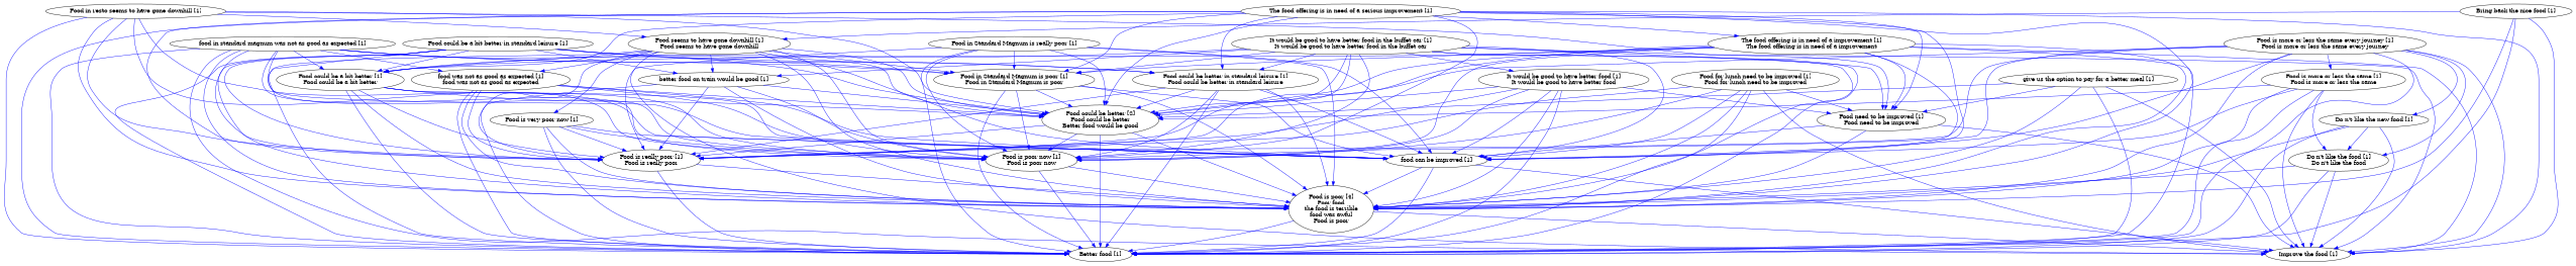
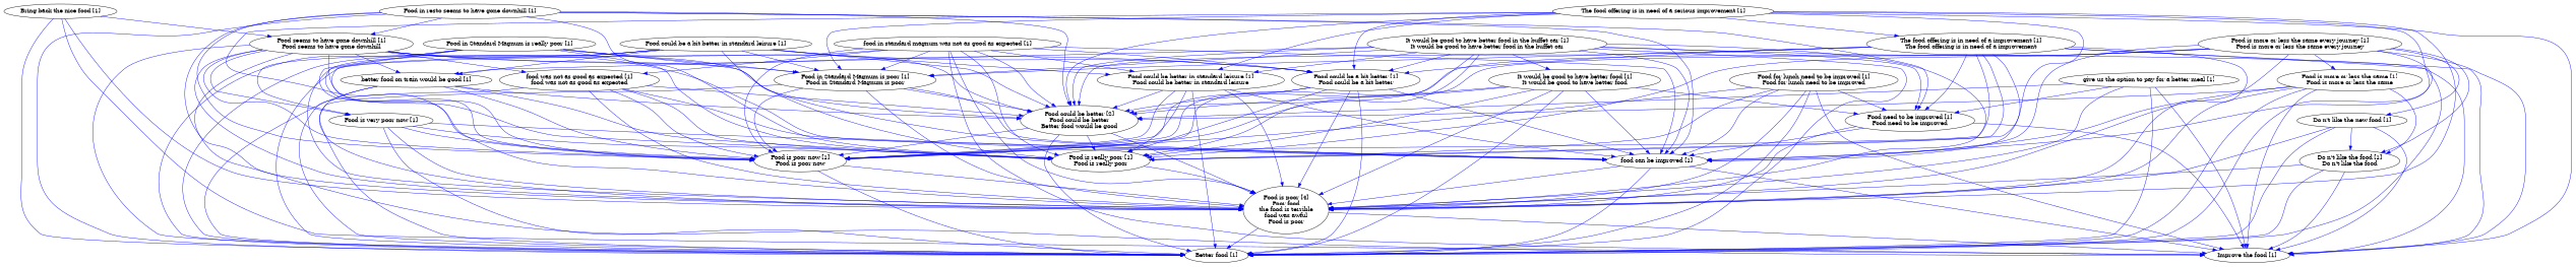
  digraph {
    edge [color=blue]
    "Food is poor [4]\nPoor food\nthe food is terrible\nfood was awful\nFood is poor"
    "Better food [1]"
    "Improve the food [1]"
    "Food could be better [2]\nFood could be better\nBetter food would be good"
    "Food is really poor [1]\nFood is really poor"
    "Food is poor now [1]\nFood is poor now"
    "Bring back the nice food [1]"
    "Food seems to have gone downhill [1]\nFood seems to have gone downhill"
    "Food could be a bit better [1]\nFood could be a bit better"
    "Food in Standard Magnum is poor [1]\nFood in Standard Magnum is poor"
    "better food on train would be good [1]"
    "food can be improved [1]"
    "Food is very poor now [1]"
    "food was not as good as expected [1]\nfood was not as good as expected"
    "Do n't like the new food [1]"
    "Do n't like the food [1]\nDo n't like the food"
    "Food could be a bit better in standard leisure [1]"
    "Food could be better in standard leisure [1]\nFood could be better in standard leisure"
    "Food for lunch need to be improved [1]\nFood for lunch need to be improved"
    "Food need to be improved [1]\nFood need to be improved"
    "Food in Standard Magnum is really poor [1]"
    "Food in resto seems to have gone downhill [1]"
    "Food is more or less the same every journey [1]\nFood is more or less the same every journey"
    "Food is more or less the same [1]\nFood is more or less the same"
    "It would be good to have better food in the buffet car [1]\nIt would be good to have better food in the buffet car"
    "It would be good to have better food [1]\nIt would be good to have better food"
    "The food offering is in need of a serious improvement [1]"
    "The food offering is in need of a improvement [1]\nThe food offering is in need of a improvement"
    "food in standard magnum was not as good as expected [1]"
    "give us the option to pay for a better meal [1]"
    "Food is poor [4]\nPoor food\nthe food is terrible\nfood was awful\nFood is poor" -> "Better food [1]"
    "Food is poor [4]\nPoor food\nthe food is terrible\nfood was awful\nFood is poor" -> "Improve the food [1]"
    "Food could be better [2]\nFood could be better\nBetter food would be good" -> "Food is poor [4]\nPoor food\nthe food is terrible\nfood was awful\nFood is poor"
    "Food could be better [2]\nFood could be better\nBetter food would be good" -> "Better food [1]"
    "Food could be better [2]\nFood could be better\nBetter food would be good" -> "Food is really poor [1]\nFood is really poor"
    "Food could be better [2]\nFood could be better\nBetter food would be good" -> "Food is poor now [1]\nFood is poor now"
    "Food is really poor [1]\nFood is really poor" -> "Food is poor [4]\nPoor food\nthe food is terrible\nfood was awful\nFood is poor"
-   "Food is really poor [1]\nFood is really poor" -> "Better food [1]"
    "Food is poor now [1]\nFood is poor now" -> "Food is poor [4]\nPoor food\nthe food is terrible\nfood was awful\nFood is poor"
    "Food is poor now [1]\nFood is poor now" -> "Better food [1]"
    "Bring back the nice food [1]" -> "Food is poor [4]\nPoor food\nthe food is terrible\nfood was awful\nFood is poor"
    "Bring back the nice food [1]" -> "Better food [1]"
    "Bring back the nice food [1]" -> "Improve the food [1]"
    "Bring back the nice food [1]" -> "Food seems to have gone downhill [1]\nFood seems to have gone downhill"
    "Food seems to have gone downhill [1]\nFood seems to have gone downhill" -> "Food is poor [4]\nPoor food\nthe food is terrible\nfood was awful\nFood is poor"
    "Food seems to have gone downhill [1]\nFood seems to have gone downhill" -> "Better food [1]"
    "Food seems to have gone downhill [1]\nFood seems to have gone downhill" -> "Improve the food [1]"
    "Food seems to have gone downhill [1]\nFood seems to have gone downhill" -> "Food could be better [2]\nFood could be better\nBetter food would be good"
    "Food seems to have gone downhill [1]\nFood seems to have gone downhill" -> "Food is really poor [1]\nFood is really poor"
    "Food seems to have gone downhill [1]\nFood seems to have gone downhill" -> "Food is poor now [1]\nFood is poor now"
    "Food seems to have gone downhill [1]\nFood seems to have gone downhill" -> "Food could be a bit better [1]\nFood could be a bit better"
    "Food seems to have gone downhill [1]\nFood seems to have gone downhill" -> "Food in Standard Magnum is poor [1]\nFood in Standard Magnum is poor"
    "Food seems to have gone downhill [1]\nFood seems to have gone downhill" -> "better food on train would be good [1]"
    "Food seems to have gone downhill [1]\nFood seems to have gone downhill" -> "food can be improved [1]"
    "Food seems to have gone downhill [1]\nFood seems to have gone downhill" -> "Food is very poor now [1]"
    "Food seems to have gone downhill [1]\nFood seems to have gone downhill" -> "food was not as good as expected [1]\nfood was not as good as expected"
    "Food could be a bit better [1]\nFood could be a bit better" -> "Food is poor [4]\nPoor food\nthe food is terrible\nfood was awful\nFood is poor"
    "Food could be a bit better [1]\nFood could be a bit better" -> "Better food [1]"
    "Food could be a bit better [1]\nFood could be a bit better" -> "Food could be better [2]\nFood could be better\nBetter food would be good"
    "Food could be a bit better [1]\nFood could be a bit better" -> "Food is really poor [1]\nFood is really poor"
    "Food could be a bit better [1]\nFood could be a bit better" -> "Food is poor now [1]\nFood is poor now"
    "Food could be a bit better [1]\nFood could be a bit better" -> "food can be improved [1]"
    "Food in Standard Magnum is poor [1]\nFood in Standard Magnum is poor" -> "Food is poor [4]\nPoor food\nthe food is terrible\nfood was awful\nFood is poor"
    "Food in Standard Magnum is poor [1]\nFood in Standard Magnum is poor" -> "Better food [1]"
    "Food in Standard Magnum is poor [1]\nFood in Standard Magnum is poor" -> "Food could be better [2]\nFood could be better\nBetter food would be good"
    "Food in Standard Magnum is poor [1]\nFood in Standard Magnum is poor" -> "Food is poor now [1]\nFood is poor now"
    "Food in Standard Magnum is poor [1]\nFood in Standard Magnum is poor" -> "food can be improved [1]"
    "better food on train would be good [1]" -> "Food is poor [4]\nPoor food\nthe food is terrible\nfood was awful\nFood is poor"
    "better food on train would be good [1]" -> "Better food [1]"
    "better food on train would be good [1]" -> "Food could be better [2]\nFood could be better\nBetter food would be good"
    "better food on train would be good [1]" -> "Food is really poor [1]\nFood is really poor"
    "better food on train would be good [1]" -> "Food is poor now [1]\nFood is poor now"
    "food can be improved [1]" -> "Food is poor [4]\nPoor food\nthe food is terrible\nfood was awful\nFood is poor"
    "food can be improved [1]" -> "Better food [1]"
    "food can be improved [1]" -> "Improve the food [1]"
    "Food is very poor now [1]" -> "Food is poor [4]\nPoor food\nthe food is terrible\nfood was awful\nFood is poor"
    "Food is very poor now [1]" -> "Better food [1]"
    "Food is very poor now [1]" -> "Food is really poor [1]\nFood is really poor"
    "Food is very poor now [1]" -> "Food is poor now [1]\nFood is poor now"
    "Food is very poor now [1]" -> "food can be improved [1]"
    "food was not as good as expected [1]\nfood was not as good as expected" -> "Food is poor [4]\nPoor food\nthe food is terrible\nfood was awful\nFood is poor"
    "food was not as good as expected [1]\nfood was not as good as expected" -> "Better food [1]"
    "food was not as good as expected [1]\nfood was not as good as expected" -> "Food could be better [2]\nFood could be better\nBetter food would be good"
    "food was not as good as expected [1]\nfood was not as good as expected" -> "Food is really poor [1]\nFood is really poor"
    "food was not as good as expected [1]\nfood was not as good as expected" -> "Food is poor now [1]\nFood is poor now"
    "food was not as good as expected [1]\nfood was not as good as expected" -> "food can be improved [1]"
    "Do n't like the new food [1]" -> "Food is poor [4]\nPoor food\nthe food is terrible\nfood was awful\nFood is poor"
    "Do n't like the new food [1]" -> "Better food [1]"
    "Do n't like the new food [1]" -> "Improve the food [1]"
    "Do n't like the new food [1]" -> "Do n't like the food [1]\nDo n't like the food"
    "Do n't like the food [1]\nDo n't like the food" -> "Food is poor [4]\nPoor food\nthe food is terrible\nfood was awful\nFood is poor"
    "Do n't like the food [1]\nDo n't like the food" -> "Better food [1]"
    "Do n't like the food [1]\nDo n't like the food" -> "Improve the food [1]"
    "Food could be a bit better in standard leisure [1]" -> "Food is poor [4]\nPoor food\nthe food is terrible\nfood was awful\nFood is poor"
    "Food could be a bit better in standard leisure [1]" -> "Better food [1]"
    "Food could be a bit better in standard leisure [1]" -> "Food could be better [2]\nFood could be better\nBetter food would be good"
    "Food could be a bit better in standard leisure [1]" -> "Food is really poor [1]\nFood is really poor"
    "Food could be a bit better in standard leisure [1]" -> "Food is poor now [1]\nFood is poor now"
    "Food could be a bit better in standard leisure [1]" -> "Food could be a bit better [1]\nFood could be a bit better"
    "Food could be a bit better in standard leisure [1]" -> "Food in Standard Magnum is poor [1]\nFood in Standard Magnum is poor"
    "Food could be a bit better in standard leisure [1]" -> "better food on train would be good [1]"
    "Food could be a bit better in standard leisure [1]" -> "Food could be better in standard leisure [1]\nFood could be better in standard leisure"
    "Food could be better in standard leisure [1]\nFood could be better in standard leisure" -> "Food is poor [4]\nPoor food\nthe food is terrible\nfood was awful\nFood is poor"
    "Food could be better in standard leisure [1]\nFood could be better in standard leisure" -> "Better food [1]"
    "Food could be better in standard leisure [1]\nFood could be better in standard leisure" -> "Food could be better [2]\nFood could be better\nBetter food would be good"
    "Food could be better in standard leisure [1]\nFood could be better in standard leisure" -> "Food is really poor [1]\nFood is really poor"
    "Food could be better in standard leisure [1]\nFood could be better in standard leisure" -> "Food is poor now [1]\nFood is poor now"
    "Food could be better in standard leisure [1]\nFood could be better in standard leisure" -> "food can be improved [1]"
    "Food for lunch need to be improved [1]\nFood for lunch need to be improved" -> "Food is poor [4]\nPoor food\nthe food is terrible\nfood was awful\nFood is poor"
    "Food for lunch need to be improved [1]\nFood for lunch need to be improved" -> "Better food [1]"
    "Food for lunch need to be improved [1]\nFood for lunch need to be improved" -> "Improve the food [1]"
    "Food for lunch need to be improved [1]\nFood for lunch need to be improved" -> "Food is really poor [1]\nFood is really poor"
    "Food for lunch need to be improved [1]\nFood for lunch need to be improved" -> "Food is poor now [1]\nFood is poor now"
    "Food for lunch need to be improved [1]\nFood for lunch need to be improved" -> "food can be improved [1]"
    "Food for lunch need to be improved [1]\nFood for lunch need to be improved" -> "Food need to be improved [1]\nFood need to be improved"
    "Food need to be improved [1]\nFood need to be improved" -> "Food is poor [4]\nPoor food\nthe food is terrible\nfood was awful\nFood is poor"
    "Food need to be improved [1]\nFood need to be improved" -> "Improve the food [1]"
    "Food need to be improved [1]\nFood need to be improved" -> "food can be improved [1]"
    "Food in Standard Magnum is really poor [1]" -> "Food is poor [4]\nPoor food\nthe food is terrible\nfood was awful\nFood is poor"
    "Food in Standard Magnum is really poor [1]" -> "Better food [1]"
    "Food in Standard Magnum is really poor [1]" -> "Food could be better [2]\nFood could be better\nBetter food would be good"
    "Food in Standard Magnum is really poor [1]" -> "Food is really poor [1]\nFood is really poor"
    "Food in Standard Magnum is really poor [1]" -> "Food is poor now [1]\nFood is poor now"
    "Food in Standard Magnum is really poor [1]" -> "Food in Standard Magnum is poor [1]\nFood in Standard Magnum is poor"
    "Food in Standard Magnum is really poor [1]" -> "food can be improved [1]"
+   "Food in Standard Magnum is really poor [1]" -> "Food is very poor now [1]"
    "Food in resto seems to have gone downhill [1]" -> "Food is poor [4]\nPoor food\nthe food is terrible\nfood was awful\nFood is poor"
    "Food in resto seems to have gone downhill [1]" -> "Better food [1]"
    "Food in resto seems to have gone downhill [1]" -> "Food could be better [2]\nFood could be better\nBetter food would be good"
    "Food in resto seems to have gone downhill [1]" -> "Food is really poor [1]\nFood is really poor"
    "Food in resto seems to have gone downhill [1]" -> "Food is poor now [1]\nFood is poor now"
    "Food in resto seems to have gone downhill [1]" -> "Food seems to have gone downhill [1]\nFood seems to have gone downhill"
    "Food in resto seems to have gone downhill [1]" -> "food can be improved [1]"
    "Food in resto seems to have gone downhill [1]" -> "Food need to be improved [1]\nFood need to be improved"
    "Food is more or less the same every journey [1]\nFood is more or less the same every journey" -> "Food is poor [4]\nPoor food\nthe food is terrible\nfood was awful\nFood is poor"
    "Food is more or less the same every journey [1]\nFood is more or less the same every journey" -> "Better food [1]"
    "Food is more or less the same every journey [1]\nFood is more or less the same every journey" -> "Improve the food [1]"
    "Food is more or less the same every journey [1]\nFood is more or less the same every journey" -> "Food could be better [2]\nFood could be better\nBetter food would be good"
    "Food is more or less the same every journey [1]\nFood is more or less the same every journey" -> "Food is really poor [1]\nFood is really poor"
    "Food is more or less the same every journey [1]\nFood is more or less the same every journey" -> "Food is poor now [1]\nFood is poor now"
    "Food is more or less the same every journey [1]\nFood is more or less the same every journey" -> "food can be improved [1]"
    "Food is more or less the same every journey [1]\nFood is more or less the same every journey" -> "Do n't like the new food [1]"
    "Food is more or less the same every journey [1]\nFood is more or less the same every journey" -> "Do n't like the food [1]\nDo n't like the food"
    "Food is more or less the same every journey [1]\nFood is more or less the same every journey" -> "Food is more or less the same [1]\nFood is more or less the same"
    "Food is more or less the same [1]\nFood is more or less the same" -> "Food is poor [4]\nPoor food\nthe food is terrible\nfood was awful\nFood is poor"
    "Food is more or less the same [1]\nFood is more or less the same" -> "Better food [1]"
    "Food is more or less the same [1]\nFood is more or less the same" -> "Improve the food [1]"
    "Food is more or less the same [1]\nFood is more or less the same" -> "Food could be better [2]\nFood could be better\nBetter food would be good"
    "Food is more or less the same [1]\nFood is more or less the same" -> "food can be improved [1]"
    "Food is more or less the same [1]\nFood is more or less the same" -> "Do n't like the food [1]\nDo n't like the food"
    "It would be good to have better food in the buffet car [1]\nIt would be good to have better food in the buffet car" -> "Food is poor [4]\nPoor food\nthe food is terrible\nfood was awful\nFood is poor"
    "It would be good to have better food in the buffet car [1]\nIt would be good to have better food in the buffet car" -> "Better food [1]"
    "It would be good to have better food in the buffet car [1]\nIt would be good to have better food in the buffet car" -> "Improve the food [1]"
    "It would be good to have better food in the buffet car [1]\nIt would be good to have better food in the buffet car" -> "Food could be better [2]\nFood could be better\nBetter food would be good"
    "It would be good to have better food in the buffet car [1]\nIt would be good to have better food in the buffet car" -> "Food is really poor [1]\nFood is really poor"
    "It would be good to have better food in the buffet car [1]\nIt would be good to have better food in the buffet car" -> "Food is poor now [1]\nFood is poor now"
    "It would be good to have better food in the buffet car [1]\nIt would be good to have better food in the buffet car" -> "Food could be a bit better [1]\nFood could be a bit better"
    "It would be good to have better food in the buffet car [1]\nIt would be good to have better food in the buffet car" -> "Food in Standard Magnum is poor [1]\nFood in Standard Magnum is poor"
    "It would be good to have better food in the buffet car [1]\nIt would be good to have better food in the buffet car" -> "better food on train would be good [1]"
    "It would be good to have better food in the buffet car [1]\nIt would be good to have better food in the buffet car" -> "food can be improved [1]"
    "It would be good to have better food in the buffet car [1]\nIt would be good to have better food in the buffet car" -> "Food could be better in standard leisure [1]\nFood could be better in standard leisure"
    "It would be good to have better food in the buffet car [1]\nIt would be good to have better food in the buffet car" -> "Food need to be improved [1]\nFood need to be improved"
    "It would be good to have better food in the buffet car [1]\nIt would be good to have better food in the buffet car" -> "It would be good to have better food [1]\nIt would be good to have better food"
    "It would be good to have better food [1]\nIt would be good to have better food" -> "Food is poor [4]\nPoor food\nthe food is terrible\nfood was awful\nFood is poor"
    "It would be good to have better food [1]\nIt would be good to have better food" -> "Better food [1]"
    "It would be good to have better food [1]\nIt would be good to have better food" -> "Food could be better [2]\nFood could be better\nBetter food would be good"
    "It would be good to have better food [1]\nIt would be good to have better food" -> "Food is really poor [1]\nFood is really poor"
    "It would be good to have better food [1]\nIt would be good to have better food" -> "Food is poor now [1]\nFood is poor now"
    "It would be good to have better food [1]\nIt would be good to have better food" -> "food can be improved [1]"
    "It would be good to have better food [1]\nIt would be good to have better food" -> "Food need to be improved [1]\nFood need to be improved"
    "The food offering is in need of a serious improvement [1]" -> "Food is poor [4]\nPoor food\nthe food is terrible\nfood was awful\nFood is poor"
-   "The food offering is in need of a serious improvement [1]" -> "Better food [1]"
    "The food offering is in need of a serious improvement [1]" -> "Improve the food [1]"
    "The food offering is in need of a serious improvement [1]" -> "Food could be better [2]\nFood could be better\nBetter food would be good"
    "The food offering is in need of a serious improvement [1]" -> "Food is really poor [1]\nFood is really poor"
    "The food offering is in need of a serious improvement [1]" -> "Food is poor now [1]\nFood is poor now"
    "The food offering is in need of a serious improvement [1]" -> "Food could be a bit better [1]\nFood could be a bit better"
    "The food offering is in need of a serious improvement [1]" -> "Food in Standard Magnum is poor [1]\nFood in Standard Magnum is poor"
    "The food offering is in need of a serious improvement [1]" -> "food can be improved [1]"
    "The food offering is in need of a serious improvement [1]" -> "Food could be better in standard leisure [1]\nFood could be better in standard leisure"
-   "The food offering is in need of a serious improvement [1]" -> "Food need to be improved [1]\nFood need to be improved"
    "The food offering is in need of a serious improvement [1]" -> "The food offering is in need of a improvement [1]\nThe food offering is in need of a improvement"
    "The food offering is in need of a improvement [1]\nThe food offering is in need of a improvement" -> "Food is poor [4]\nPoor food\nthe food is terrible\nfood was awful\nFood is poor"
    "The food offering is in need of a improvement [1]\nThe food offering is in need of a improvement" -> "Better food [1]"
    "The food offering is in need of a improvement [1]\nThe food offering is in need of a improvement" -> "Improve the food [1]"
    "The food offering is in need of a improvement [1]\nThe food offering is in need of a improvement" -> "Food could be better [2]\nFood could be better\nBetter food would be good"
    "The food offering is in need of a improvement [1]\nThe food offering is in need of a improvement" -> "Food is really poor [1]\nFood is really poor"
    "The food offering is in need of a improvement [1]\nThe food offering is in need of a improvement" -> "Food is poor now [1]\nFood is poor now"
    "The food offering is in need of a improvement [1]\nThe food offering is in need of a improvement" -> "Food could be a bit better [1]\nFood could be a bit better"
    "The food offering is in need of a improvement [1]\nThe food offering is in need of a improvement" -> "Food in Standard Magnum is poor [1]\nFood in Standard Magnum is poor"
    "The food offering is in need of a improvement [1]\nThe food offering is in need of a improvement" -> "food can be improved [1]"
    "The food offering is in need of a improvement [1]\nThe food offering is in need of a improvement" -> "Food need to be improved [1]\nFood need to be improved"
    "food in standard magnum was not as good as expected [1]" -> "Food is poor [4]\nPoor food\nthe food is terrible\nfood was awful\nFood is poor"
    "food in standard magnum was not as good as expected [1]" -> "Better food [1]"
    "food in standard magnum was not as good as expected [1]" -> "Improve the food [1]"
    "food in standard magnum was not as good as expected [1]" -> "Food could be better [2]\nFood could be better\nBetter food would be good"
    "food in standard magnum was not as good as expected [1]" -> "Food is really poor [1]\nFood is really poor"
    "food in standard magnum was not as good as expected [1]" -> "Food is poor now [1]\nFood is poor now"
    "food in standard magnum was not as good as expected [1]" -> "Food could be a bit better [1]\nFood could be a bit better"
    "food in standard magnum was not as good as expected [1]" -> "Food in Standard Magnum is poor [1]\nFood in Standard Magnum is poor"
    "food in standard magnum was not as good as expected [1]" -> "food can be improved [1]"
    "food in standard magnum was not as good as expected [1]" -> "food was not as good as expected [1]\nfood was not as good as expected"
    "food in standard magnum was not as good as expected [1]" -> "Food could be better in standard leisure [1]\nFood could be better in standard leisure"
    "give us the option to pay for a better meal [1]" -> "Food is poor [4]\nPoor food\nthe food is terrible\nfood was awful\nFood is poor"
    "give us the option to pay for a better meal [1]" -> "Better food [1]"
    "give us the option to pay for a better meal [1]" -> "Improve the food [1]"
    "give us the option to pay for a better meal [1]" -> "Food could be better [2]\nFood could be better\nBetter food would be good"
    "give us the option to pay for a better meal [1]" -> "Food need to be improved [1]\nFood need to be improved"
  }
